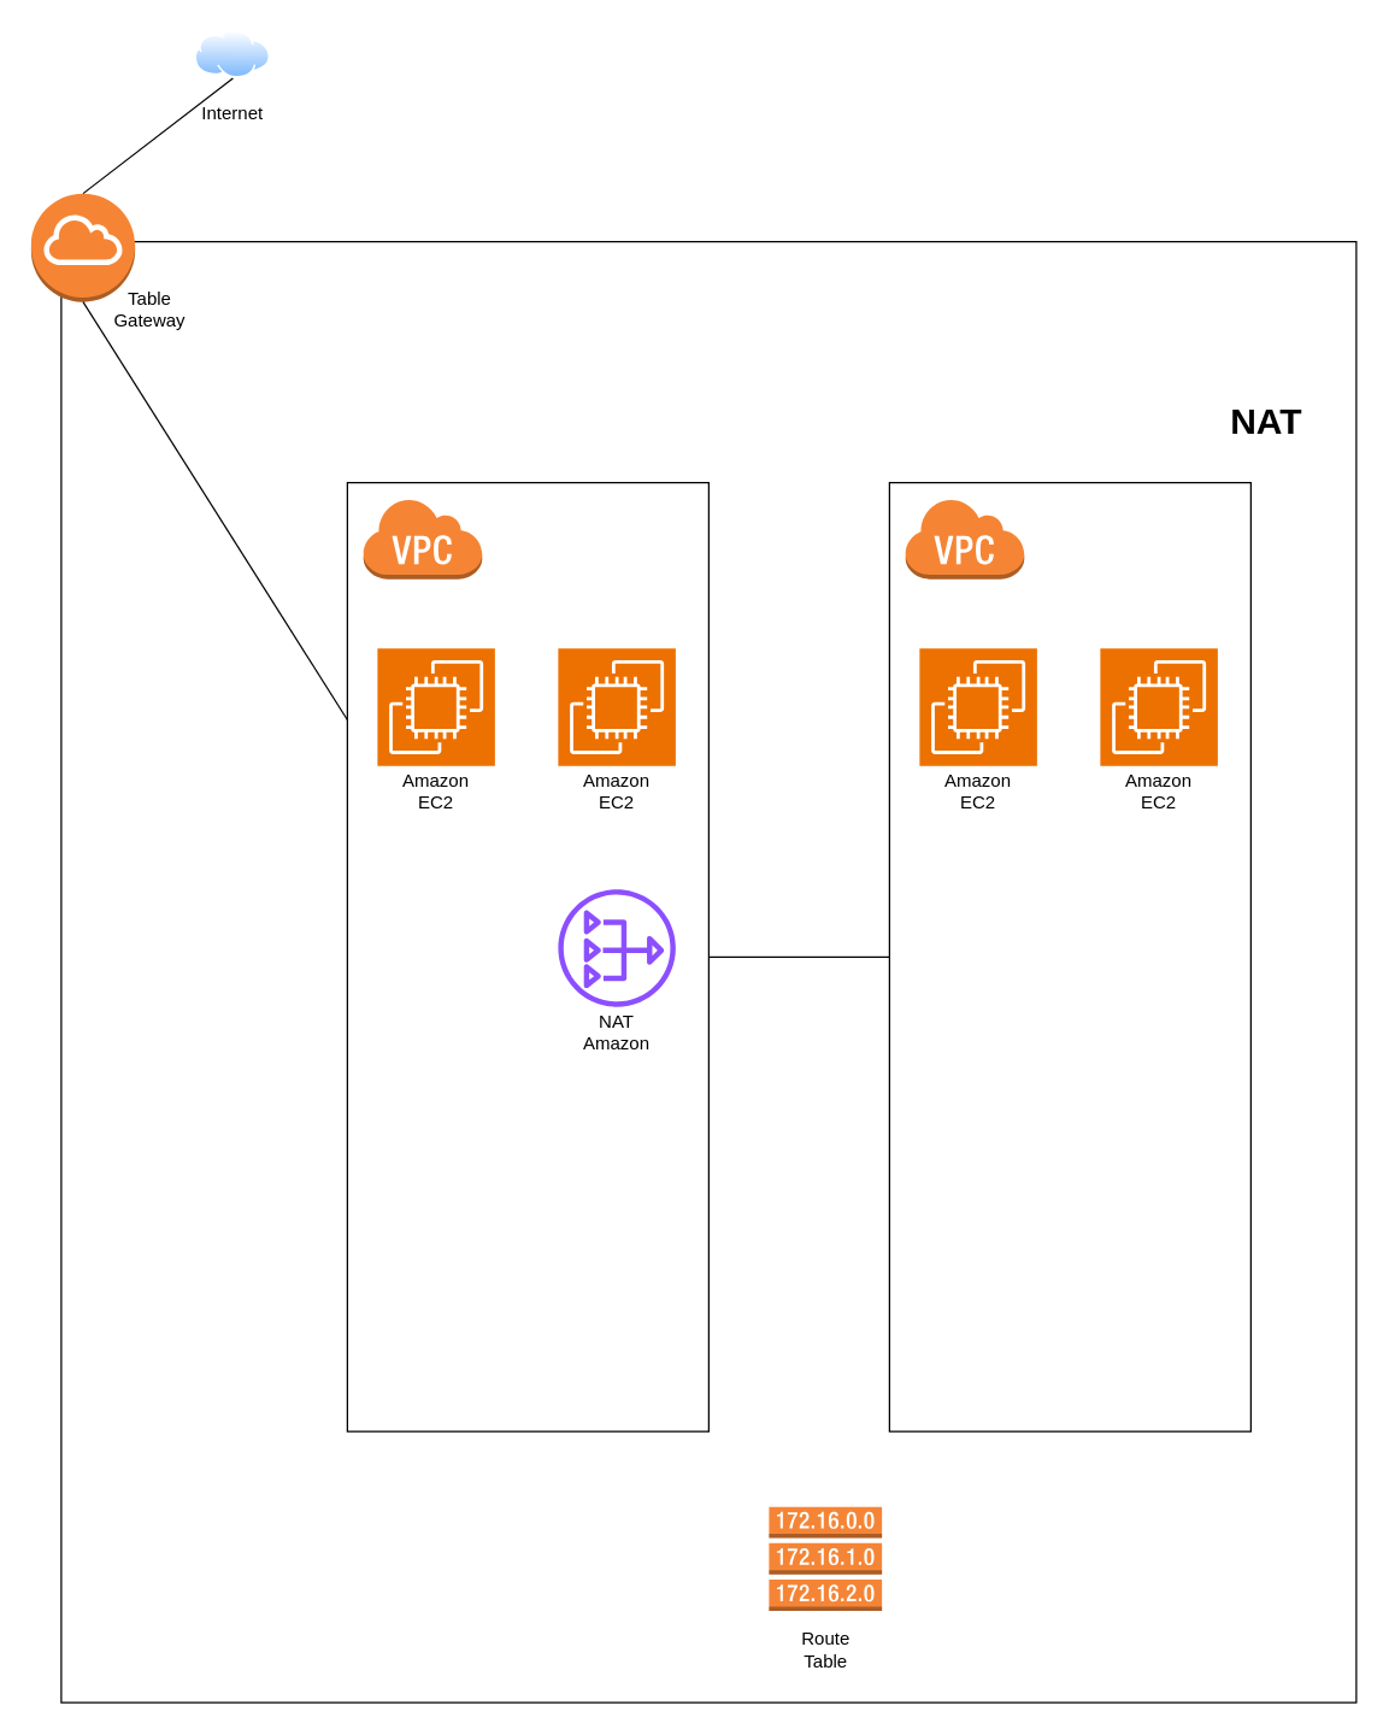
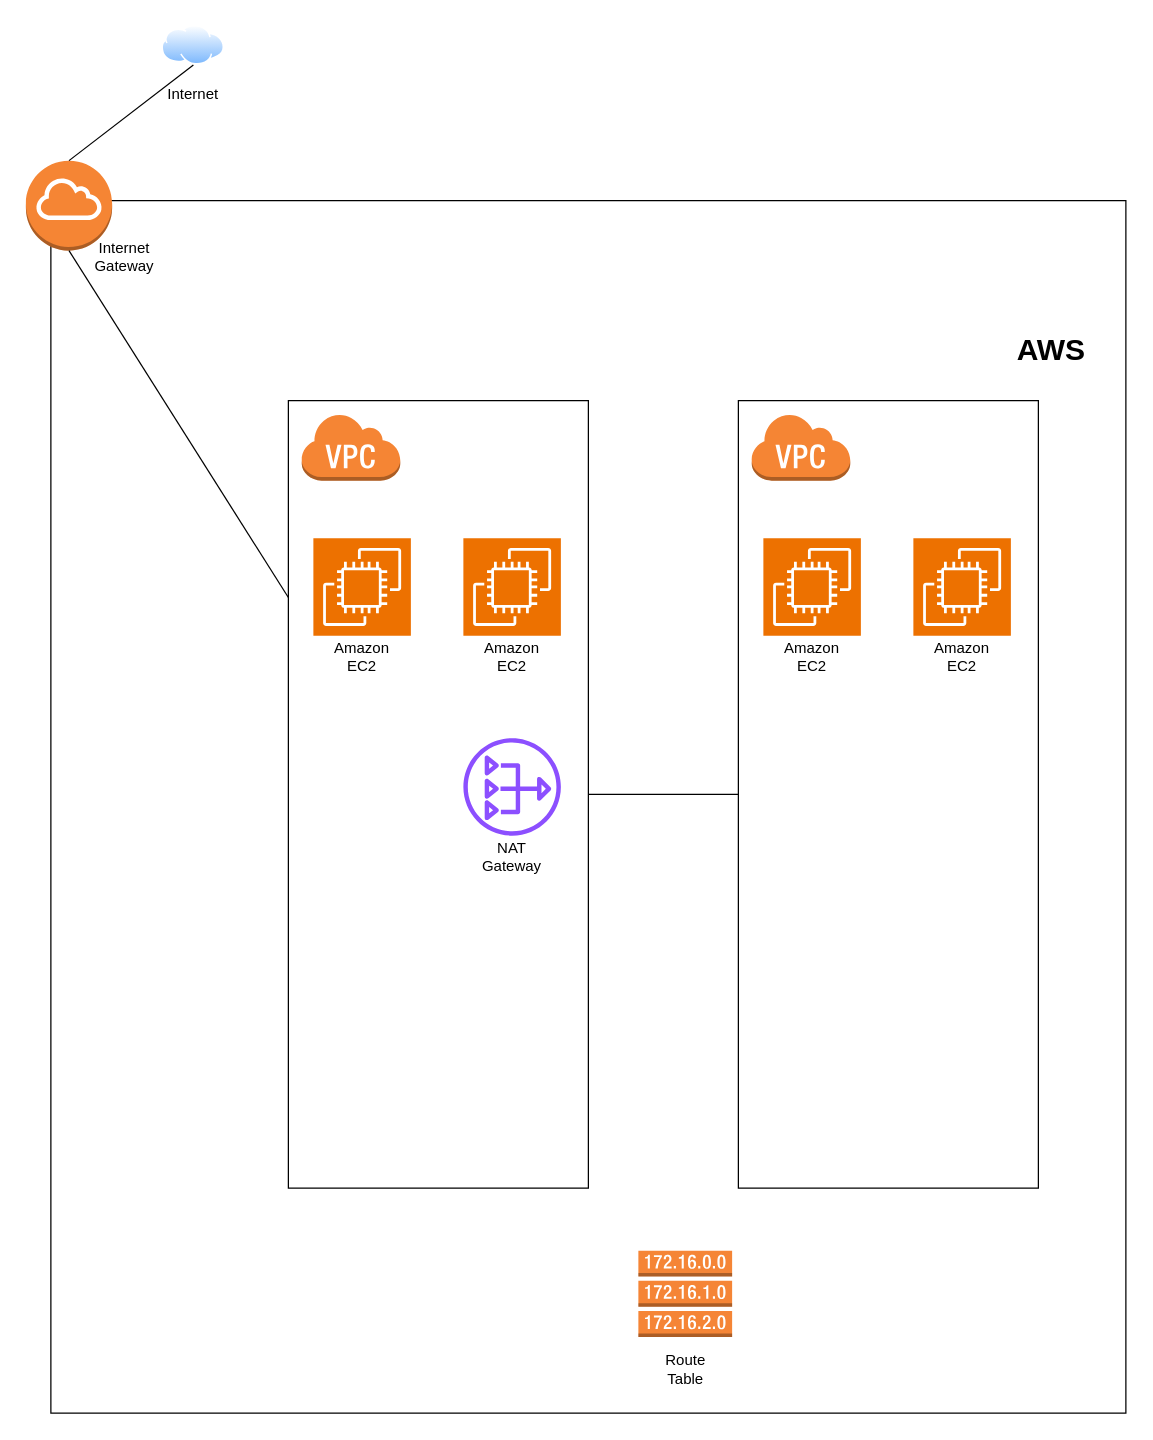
  <mxCell id="0" />
  <mxCell id="1" parent="0" />
  <mxCell id="2" value="" style="rounded=0;whiteSpace=wrap;html=1;" vertex="1" parent="1"><mxGeometry x="40" y="160" width="860" height="970" as="geometry" /></mxCell>
  <mxCell id="3" value="" style="rounded=0;whiteSpace=wrap;html=1;" vertex="1" parent="1"><mxGeometry x="230" y="320" width="240" height="630" as="geometry" /></mxCell>
  <mxCell id="4" value="" style="outlineConnect=0;dashed=0;verticalLabelPosition=bottom;verticalAlign=top;align=center;html=1;shape=mxgraph.aws3.virtual_private_cloud;fillColor=#F58534;gradientColor=none;" vertex="1" parent="1"><mxGeometry x="240" y="330" width="79.5" height="54" as="geometry" /></mxCell>
  <mxCell id="5" value="" style="sketch=0;points=[[0,0,0],[0.25,0,0],[0.5,0,0],[0.75,0,0],[1,0,0],[0,1,0],[0.25,1,0],[0.5,1,0],[0.75,1,0],[1,1,0],[0,0.25,0],[0,0.5,0],[0,0.75,0],[1,0.25,0],[1,0.5,0],[1,0.75,0]];outlineConnect=0;fontColor=#232F3E;fillColor=#ED7100;strokeColor=#ffffff;dashed=0;verticalLabelPosition=bottom;verticalAlign=top;align=center;html=1;fontSize=12;fontStyle=0;aspect=fixed;shape=mxgraph.aws4.resourceIcon;resIcon=mxgraph.aws4.ec2;" vertex="1" parent="1"><mxGeometry x="250" y="430" width="78" height="78" as="geometry" /></mxCell>
  <mxCell id="6" value="Amazon EC2" style="text;html=1;strokeColor=none;fillColor=none;align=center;verticalAlign=middle;whiteSpace=wrap;rounded=0;" vertex="1" parent="1"><mxGeometry x="259" y="510" width="60" height="30" as="geometry" /></mxCell>
- <mxCell id="7" value="NAT" style="text;strokeColor=none;fillColor=none;html=1;fontSize=24;fontStyle=1;verticalAlign=middle;align=center;" vertex="1" parent="1"><mxGeometry x="790" y="260" width="100" height="40" as="geometry" /></mxCell>
+ <mxCell id="7" value="AWS" style="text;strokeColor=none;fillColor=none;html=1;fontSize=24;fontStyle=1;verticalAlign=middle;align=center;" vertex="1" parent="1"><mxGeometry x="790" y="260" width="100" height="40" as="geometry" /></mxCell>
  <mxCell id="8" value="" style="outlineConnect=0;dashed=0;verticalLabelPosition=bottom;verticalAlign=top;align=center;html=1;shape=mxgraph.aws3.internet_gateway;fillColor=#F58534;gradientColor=none;" vertex="1" parent="1"><mxGeometry x="20" y="128" width="69" height="72" as="geometry" /></mxCell>
  <mxCell id="9" value="" style="sketch=0;points=[[0,0,0],[0.25,0,0],[0.5,0,0],[0.75,0,0],[1,0,0],[0,1,0],[0.25,1,0],[0.5,1,0],[0.75,1,0],[1,1,0],[0,0.25,0],[0,0.5,0],[0,0.75,0],[1,0.25,0],[1,0.5,0],[1,0.75,0]];outlineConnect=0;fontColor=#232F3E;fillColor=#ED7100;strokeColor=#ffffff;dashed=0;verticalLabelPosition=bottom;verticalAlign=top;align=center;html=1;fontSize=12;fontStyle=0;aspect=fixed;shape=mxgraph.aws4.resourceIcon;resIcon=mxgraph.aws4.ec2;" vertex="1" parent="1"><mxGeometry x="370" y="430" width="78" height="78" as="geometry" /></mxCell>
  <mxCell id="10" value="Amazon EC2" style="text;html=1;strokeColor=none;fillColor=none;align=center;verticalAlign=middle;whiteSpace=wrap;rounded=0;" vertex="1" parent="1"><mxGeometry x="379" y="510" width="60" height="30" as="geometry" /></mxCell>
  <mxCell id="11" value="" style="rounded=0;whiteSpace=wrap;html=1;" vertex="1" parent="1"><mxGeometry x="590" y="320" width="240" height="630" as="geometry" /></mxCell>
  <mxCell id="12" value="" style="outlineConnect=0;dashed=0;verticalLabelPosition=bottom;verticalAlign=top;align=center;html=1;shape=mxgraph.aws3.virtual_private_cloud;fillColor=#F58534;gradientColor=none;" vertex="1" parent="1"><mxGeometry x="600" y="330" width="79.5" height="54" as="geometry" /></mxCell>
  <mxCell id="13" value="" style="sketch=0;points=[[0,0,0],[0.25,0,0],[0.5,0,0],[0.75,0,0],[1,0,0],[0,1,0],[0.25,1,0],[0.5,1,0],[0.75,1,0],[1,1,0],[0,0.25,0],[0,0.5,0],[0,0.75,0],[1,0.25,0],[1,0.5,0],[1,0.75,0]];outlineConnect=0;fontColor=#232F3E;fillColor=#ED7100;strokeColor=#ffffff;dashed=0;verticalLabelPosition=bottom;verticalAlign=top;align=center;html=1;fontSize=12;fontStyle=0;aspect=fixed;shape=mxgraph.aws4.resourceIcon;resIcon=mxgraph.aws4.ec2;" vertex="1" parent="1"><mxGeometry x="610" y="430" width="78" height="78" as="geometry" /></mxCell>
  <mxCell id="14" value="Amazon EC2" style="text;html=1;strokeColor=none;fillColor=none;align=center;verticalAlign=middle;whiteSpace=wrap;rounded=0;" vertex="1" parent="1"><mxGeometry x="619" y="510" width="60" height="30" as="geometry" /></mxCell>
  <mxCell id="15" value="" style="sketch=0;points=[[0,0,0],[0.25,0,0],[0.5,0,0],[0.75,0,0],[1,0,0],[0,1,0],[0.25,1,0],[0.5,1,0],[0.75,1,0],[1,1,0],[0,0.25,0],[0,0.5,0],[0,0.75,0],[1,0.25,0],[1,0.5,0],[1,0.75,0]];outlineConnect=0;fontColor=#232F3E;fillColor=#ED7100;strokeColor=#ffffff;dashed=0;verticalLabelPosition=bottom;verticalAlign=top;align=center;html=1;fontSize=12;fontStyle=0;aspect=fixed;shape=mxgraph.aws4.resourceIcon;resIcon=mxgraph.aws4.ec2;" vertex="1" parent="1"><mxGeometry x="730" y="430" width="78" height="78" as="geometry" /></mxCell>
  <mxCell id="16" value="Amazon EC2" style="text;html=1;strokeColor=none;fillColor=none;align=center;verticalAlign=middle;whiteSpace=wrap;rounded=0;" vertex="1" parent="1"><mxGeometry x="739" y="510" width="60" height="30" as="geometry" /></mxCell>
  <mxCell id="17" value="" style="sketch=0;outlineConnect=0;fontColor=#232F3E;gradientColor=none;fillColor=#8C4FFF;strokeColor=none;dashed=0;verticalLabelPosition=bottom;verticalAlign=top;align=center;html=1;fontSize=12;fontStyle=0;aspect=fixed;pointerEvents=1;shape=mxgraph.aws4.nat_gateway;" vertex="1" parent="1"><mxGeometry x="370" y="590" width="78" height="78" as="geometry" /></mxCell>
- <mxCell id="18" value="Table Gateway" style="text;html=1;strokeColor=none;fillColor=none;align=center;verticalAlign=middle;whiteSpace=wrap;rounded=0;" vertex="1" parent="1"><mxGeometry x="69" y="190" width="60" height="30" as="geometry" /></mxCell>
- <mxCell id="19" value="NAT Amazon" style="text;html=1;strokeColor=none;fillColor=none;align=center;verticalAlign=middle;whiteSpace=wrap;rounded=0;" vertex="1" parent="1"><mxGeometry x="379" y="670" width="60" height="30" as="geometry" /></mxCell>
+ <mxCell id="18" value="Internet Gateway" style="text;html=1;strokeColor=none;fillColor=none;align=center;verticalAlign=middle;whiteSpace=wrap;rounded=0;" vertex="1" parent="1"><mxGeometry x="69" y="190" width="60" height="30" as="geometry" /></mxCell>
+ <mxCell id="19" value="NAT Gateway" style="text;html=1;strokeColor=none;fillColor=none;align=center;verticalAlign=middle;whiteSpace=wrap;rounded=0;" vertex="1" parent="1"><mxGeometry x="379" y="670" width="60" height="30" as="geometry" /></mxCell>
  <mxCell id="20" value="" style="outlineConnect=0;dashed=0;verticalLabelPosition=bottom;verticalAlign=top;align=center;html=1;shape=mxgraph.aws3.route_table;fillColor=#F58536;gradientColor=none;" vertex="1" parent="1"><mxGeometry x="510" y="1000" width="75" height="69" as="geometry" /></mxCell>
  <mxCell id="21" value="" style="endArrow=none;html=1;rounded=0;entryX=0.5;entryY=1;entryDx=0;entryDy=0;entryPerimeter=0;exitX=0;exitY=0.25;exitDx=0;exitDy=0;" edge="1" parent="1" source="3" target="8"><mxGeometry width="50" height="50" relative="1" as="geometry"><mxPoint x="540" y="760" as="sourcePoint" /><mxPoint x="590" y="710" as="targetPoint" /></mxGeometry></mxCell>
  <mxCell id="22" value="" style="endArrow=none;html=1;rounded=0;entryX=0;entryY=0.5;entryDx=0;entryDy=0;exitX=1;exitY=0.5;exitDx=0;exitDy=0;" edge="1" parent="1" source="3" target="11"><mxGeometry width="50" height="50" relative="1" as="geometry"><mxPoint x="530" y="530" as="sourcePoint" /><mxPoint x="580" y="480" as="targetPoint" /></mxGeometry></mxCell>
  <mxCell id="23" value="Route Table" style="text;html=1;strokeColor=none;fillColor=none;align=center;verticalAlign=middle;whiteSpace=wrap;rounded=0;" vertex="1" parent="1"><mxGeometry x="517.5" y="1080" width="60" height="30" as="geometry" /></mxCell>
  <mxCell id="24" value="" style="image;aspect=fixed;perimeter=ellipsePerimeter;html=1;align=center;shadow=0;dashed=0;spacingTop=3;image=img/lib/active_directory/internet_cloud.svg;" vertex="1" parent="1"><mxGeometry x="129" y="20" width="50" height="31.5" as="geometry" /></mxCell>
  <mxCell id="25" value="Internet" style="text;html=1;strokeColor=none;fillColor=none;align=center;verticalAlign=middle;whiteSpace=wrap;rounded=0;" vertex="1" parent="1"><mxGeometry x="124" y="60" width="60" height="30" as="geometry" /></mxCell>
  <mxCell id="26" value="" style="endArrow=none;html=1;rounded=0;entryX=0.5;entryY=1;entryDx=0;entryDy=0;exitX=0.5;exitY=0;exitDx=0;exitDy=0;exitPerimeter=0;" edge="1" parent="1" source="8" target="24"><mxGeometry width="50" height="50" relative="1" as="geometry"><mxPoint x="410" y="190" as="sourcePoint" /><mxPoint x="460" y="140" as="targetPoint" /></mxGeometry></mxCell>
